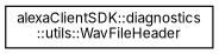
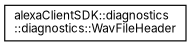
  digraph {
    rankdir=LR
    fontname=Inter
-   n1 [color=black fillcolor=white fontname=Inter fontsize=10 height=0.2 label="alexaClientSDK::diagnostics\l::utils::WavFileHeader" shape=record style=filled width=0.4]
+   n1 [color=black fillcolor=white fontname=Inter fontsize=10 height=0.2 label="alexaClientSDK::diagnostics\l::diagnostics::WavFileHeader" shape=record style=filled width=0.4]
  }
